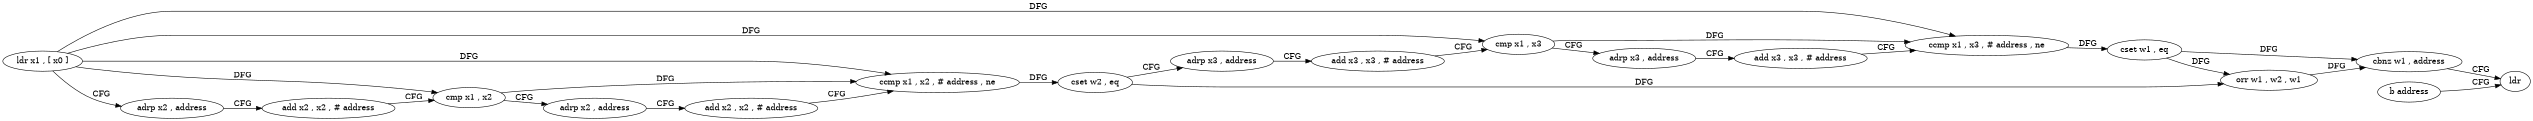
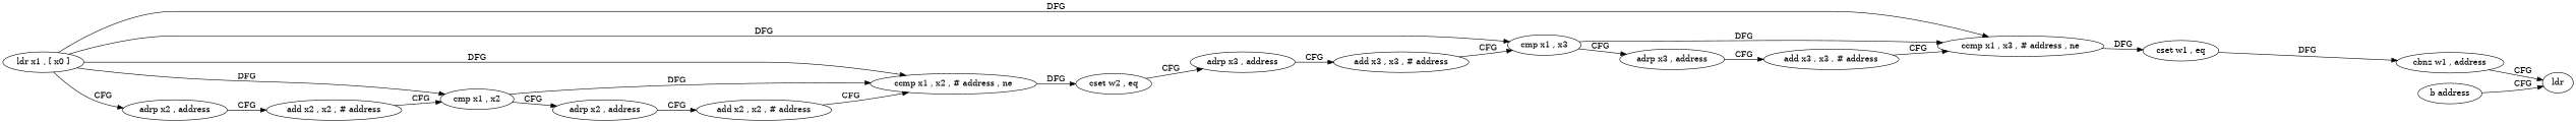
  digraph {
    rankdir=LR
    n1 [label="ldr x1 , [ x0 ]"]
    n2 [label="adrp x2 , address"]
    n3 [label="cmp x1 , x2"]
    n4 [label="ccmp x1 , x2 , # address , ne"]
    n5 [label="cmp x1 , x3"]
    n6 [label="ccmp x1 , x3 , # address , ne"]
    n7 [label="add x2 , x2 , # address"]
    n8 [label="adrp x2 , address"]
    n9 [label="cset w2 , eq"]
    n10 [label="adrp x3 , address"]
    n11 [label="cset w1 , eq"]
    n12 [label="add x2 , x2 , # address"]
    n13 [label="adrp x3 , address"]
-   n14 [label="orr w1 , w2 , w1"]
    n15 [label="add x3 , x3 , # address"]
    n16 [label="cbnz w1 , address"]
    n17 [label="add x3 , x3 , # address"]
    n18 [label=ldr]
    n19 [label="b address"]
    n1 -> n2 [label=CFG]
    n1 -> n3 [label=DFG]
    n1 -> n4 [label=DFG]
    n1 -> n5 [label=DFG]
    n1 -> n6 [label=DFG]
    n2 -> n7 [label=CFG]
    n3 -> n4 [label=DFG]
    n3 -> n8 [label=CFG]
    n4 -> n9 [label=DFG]
    n5 -> n6 [label=DFG]
    n5 -> n10 [label=CFG]
    n6 -> n11 [label=DFG]
    n7 -> n3 [label=CFG]
    n8 -> n12 [label=CFG]
    n9 -> n13 [label=CFG]
-   n9 -> n14 [label=DFG]
    n10 -> n17 [label=CFG]
-   n11 -> n14 [label=DFG]
    n11 -> n16 [label=DFG]
    n12 -> n4 [label=CFG]
    n13 -> n15 [label=CFG]
-   n14 -> n16 [label=DFG]
    n15 -> n5 [label=CFG]
    n16 -> n18 [label=CFG]
    n17 -> n6 [label=CFG]
    n19 -> n18 [label=CFG]
  }
